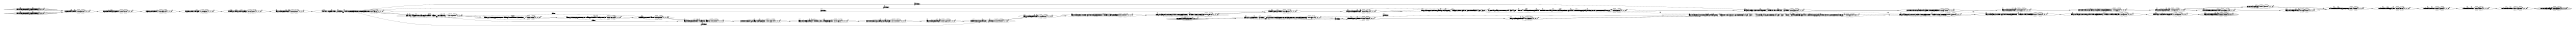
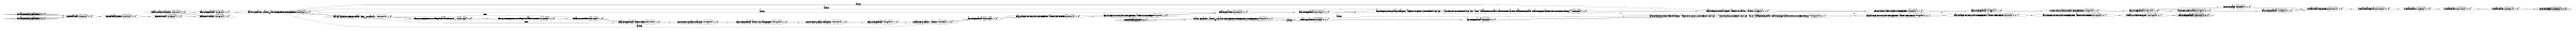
  digraph {
    rankdir=LR
    node [fillcolor=white shape=ellipse style=filled]
    edge [style=bold]
    n1 [label="EasyMock.expect(consumer.assignment()).andReturn(new HashSet<>(partitions))@@@33@@@['1', '1', '0']"]
    n2 [label="consumer.resume(Collections.singleton(TOPIC_PARTITION))@@@34@@@['1', '1', '0']"]
    n3 [label="EasyMock.expect(consumer.position(TOPIC_PARTITION)).andReturn(FIRST_OFFSET)@@@13@@@['0', '0', '1']"]
    n4 [label="EasyMock.expect(consumer.position(TOPIC_PARTITION2)).andReturn(FIRST_OFFSET)@@@14@@@['0', '0', '1']"]
    n5 [label="EasyMock.expectLastCall()@@@35@@@['1', '1', '0']"]
    n6 [label="EasyMock.expect(consumer.position(TOPIC_PARTITION3)).andReturn(FIRST_OFFSET)@@@15@@@['0', '0', '1']"]
    n7 [label="sinkTask.put(Collections.emptyList())@@@16@@@['0', '0', '1']"]
    n8 [label="expectConsumerPoll(1)@@@5@@@['1', '1', '0']"]
    n9 [label="expectConvertMessages(1)@@@6@@@['1', '1', '0']"]
    n10 [label="sinkTask.put(EasyMock.anyObject())@@@7@@@['1', '1', '0']"]
-   n11 [label="workerTask.iteration()@@@45@@@['1', '1', '0']"]
+   n11 [label="workerTask.iteration()@@@45@@@['1', '1', '0']" shape=diamond]
    n12 [fillcolor=lightgray label="PowerMock.verifyAll()@@@46@@@['1', '1', '0']"]
    n13 [label="EasyMock.expect(consumer.position(TOPIC_PARTITION)).andReturn(FIRST_OFFSET)@@@21@@@['1', '1', '0']"]
    n14 [label="EasyMock.expect(consumer.position(TOPIC_PARTITION2)).andReturn(FIRST_OFFSET)@@@22@@@['1', '1', '0']"]
    n15 [label="sinkTask.open(partitions)@@@23@@@['1', '1', '0']"]
    n16 [label="final Map<TopicPartition,OffsetAndMetadata> offsets = new HashMap<>()@@@10@@@['1', '1', '0']"]
    n17 [label="EasyMock.expectLastCall().andReturn(offsets)@@@14@@@['1', '1', '0']"]
    n18 [label="offsets.put(TOPIC_PARTITION,new OffsetAndMetadata(FIRST_OFFSET + 1))@@@11@@@['1', '1', '0']"]
    n19 [label="sinkTask.preCommit(offsets)@@@13@@@['1', '1', '0']"]
    n20 [label="consumer.commitSync(EasyMock.anyObject())@@@15@@@['1', '1', '0']"]
    n21 [label="offsets.put(TOPIC_PARTITION2,new OffsetAndMetadata(FIRST_OFFSET))@@@12@@@['1', '1', '0']"]
    n22 [label="EasyMock.expect(consumer.poll(EasyMock.anyLong())).andAnswer(new IAnswer<ConsumerRecords<byte((,byte((>>(){@Override public ConsumerRecords<byte((,byte((> answer(){rebalanceListener.getValue().onPartitionsRevoked(partitions)rebalanceListener.getValue().onPartitionsAssigned(partitions)return ConsumerRecords.empty()}})@@@25@@@['1', '1', '0']"]
    n23 [label="EasyMock.expect(consumer.poll(EasyMock.anyLong())).andAnswer(new IAnswer<ConsumerRecords<byte((,byte((>>(){@Override public ConsumerRecords<byte((,byte((> answer(){rebalanceListener.getValue().onPartitionsAssigned(partitions)return ConsumerRecords.empty()}})@@@6@@@['0', '0', '1']"]
    n24 [label="expectInitializeTask()@@@3@@@['1', '1', '0']"]
    n25 [label="expectPollInitialAssignment()@@@4@@@['1', '1', '0']"]
    n26 [label="EasyMock.expectLastCall().andThrow(new WakeupException())@@@16@@@['1', '1', '0']"]
    n27 [label="EasyMock.expectLastCall()@@@8@@@['1', '1', '0']"]
    n28 [label="final List<TopicPartition> partitions = asList(TOPIC_PARTITION,TOPIC_PARTITION2)@@@9@@@['1', '1', '0']"]
    n29 [label="sinkTask.close(new HashSet<>(partitions))@@@19@@@['1', '1', '0']"]
    n30 [label="EasyMock.expectLastCall()@@@24@@@['1', '1', '0']"]
    n31 [fillcolor=lightgray label="testWakeupInCommitSyncCausesRetry['0', '1', '0']" shape=diamond]
    n32 [label="workerTask.iteration()@@@43@@@['1', '1', '0']"]
    n33 [label="workerTask.iteration()@@@44@@@['1', '1', '0']"]
    n34 [label="workerTask.initialize(TASK_CONFIG)@@@41@@@['1', '1', '0']"]
    n35 [label="workerTask.initializeAndStart()@@@42@@@['1', '1', '0']"]
    n36 [label="EasyMock.expectLastCall()@@@20@@@['1', '1', '0']"]
    n37 [label="consumer.commitSync(EasyMock.anyObject())@@@17@@@['1', '1', '0']"]
    n38 [label="EasyMock.expectLastCall()@@@18@@@['1', '1', '0']"]
    n39 [label="consumer.resume(Collections.singleton(TOPIC_PARTITION2))@@@36@@@['1', '1', '0']"]
    n40 [label="EasyMock.expectLastCall()@@@37@@@['1', '1', '0']"]
    n41 [label="statusListener.onResume(taskId)@@@38@@@['0', '1', '0']"]
    n42 [label="PowerMock.replayAll()@@@40@@@['1', '1', '0']"]
    n43 [label="EasyMock.expectLastCall()@@@39@@@['0', '1', '0']"]
    n44 [fillcolor=lightgray label="EasyMock.expectLastCall()@@@17@@@['0', '0', '1']"]
    n45 [fillcolor=lightgray label="testWakeupInCommitSyncCausesRetry['1', '0', '0']" shape=diamond]
    n46 [label="final List<TopicPartition> partitions = Arrays.asList(TOPIC_PARTITION,TOPIC_PARTITION2,TOPIC_PARTITION3)@@@3@@@['0', '0', '1']"]
    n47 [label="sinkTask.open(partitions)@@@4@@@['0', '0', '1']"]
    n48 [label="EasyMock.expectLastCall()@@@5@@@['0', '0', '1']"]
    n49 [fillcolor=lightgray label="expectPollInitialAssignment['0', '0', '1']" shape=diamond]
    n1 -> n2
    n1 -> n3 [label=0 style=dashed]
    n2 -> n4 [label=0 style=dashed]
    n2 -> n5
    n3 -> n4
    n4 -> n6
    n5 -> n39
    n6 -> n7
    n7 -> n44
    n8 -> n9
-   n9 -> n10
+   n10 -> n9
    n10 -> n27
    n11 -> n12
    n13 -> n14
    n14 -> n15
    n15 -> n30
    n16 -> n17 [label=offsets style=solid]
    n16 -> n18
    n16 -> n19 [label=offsets style=solid]
    n17 -> n20
    n18 -> n21
    n19 -> n17
    n20 -> n26
    n21 -> n19
    n22 -> n1
    n22 -> n23 [label=0 style=dashed]
    n23 -> n3
    n24 -> n25
    n25 -> n8
    n26 -> n37
    n27 -> n28
    n28 -> n1 [label=partitions style=solid]
    n28 -> n15 [label=partitions style=solid]
    n28 -> n16
    n28 -> n22 [label=partitions style=solid]
    n28 -> n29 [label=partitions style=solid]
    n29 -> n36
    n30 -> n22
    n31 -> n24
    n32 -> n33
    n33 -> n11
    n34 -> n35
    n35 -> n32
    n36 -> n13
    n37 -> n38
    n38 -> n29
    n39 -> n40
    n40 -> n41
    n40 -> n42
    n41 -> n43
    n42 -> n34
    n43 -> n34
    n45 -> n24
    n46 -> n23 [label=partitions style=solid]
    n46 -> n47
    n46 -> n47 [label=partitions style=solid]
    n47 -> n48
    n48 -> n23
    n49 -> n46
  }
